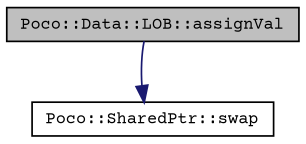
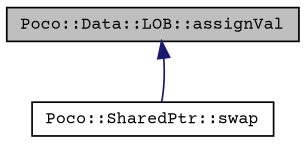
  digraph {
    rankdir=TB
    fontname="Courier Prime"
    node [color=black fontname="Courier Prime" fontsize=10 shape=record style=filled]
    n1 [fillcolor=grey75 fontcolor=black height=0.2 label="Poco::Data::LOB::assignVal" width=0.4]
    n2 [fillcolor=white height=0.2 label="Poco::SharedPtr::swap" width=0.4]
-   n1 -> n2 [color=midnightblue fontname="Courier Prime" fontsize=10 labelfontname=Helvetica labelfontsize=10 style=solid]
+   n2 -> n1 [color=midnightblue fontname="Courier Prime" fontsize=10 labelfontname=Helvetica labelfontsize=10 style=solid]
  }
